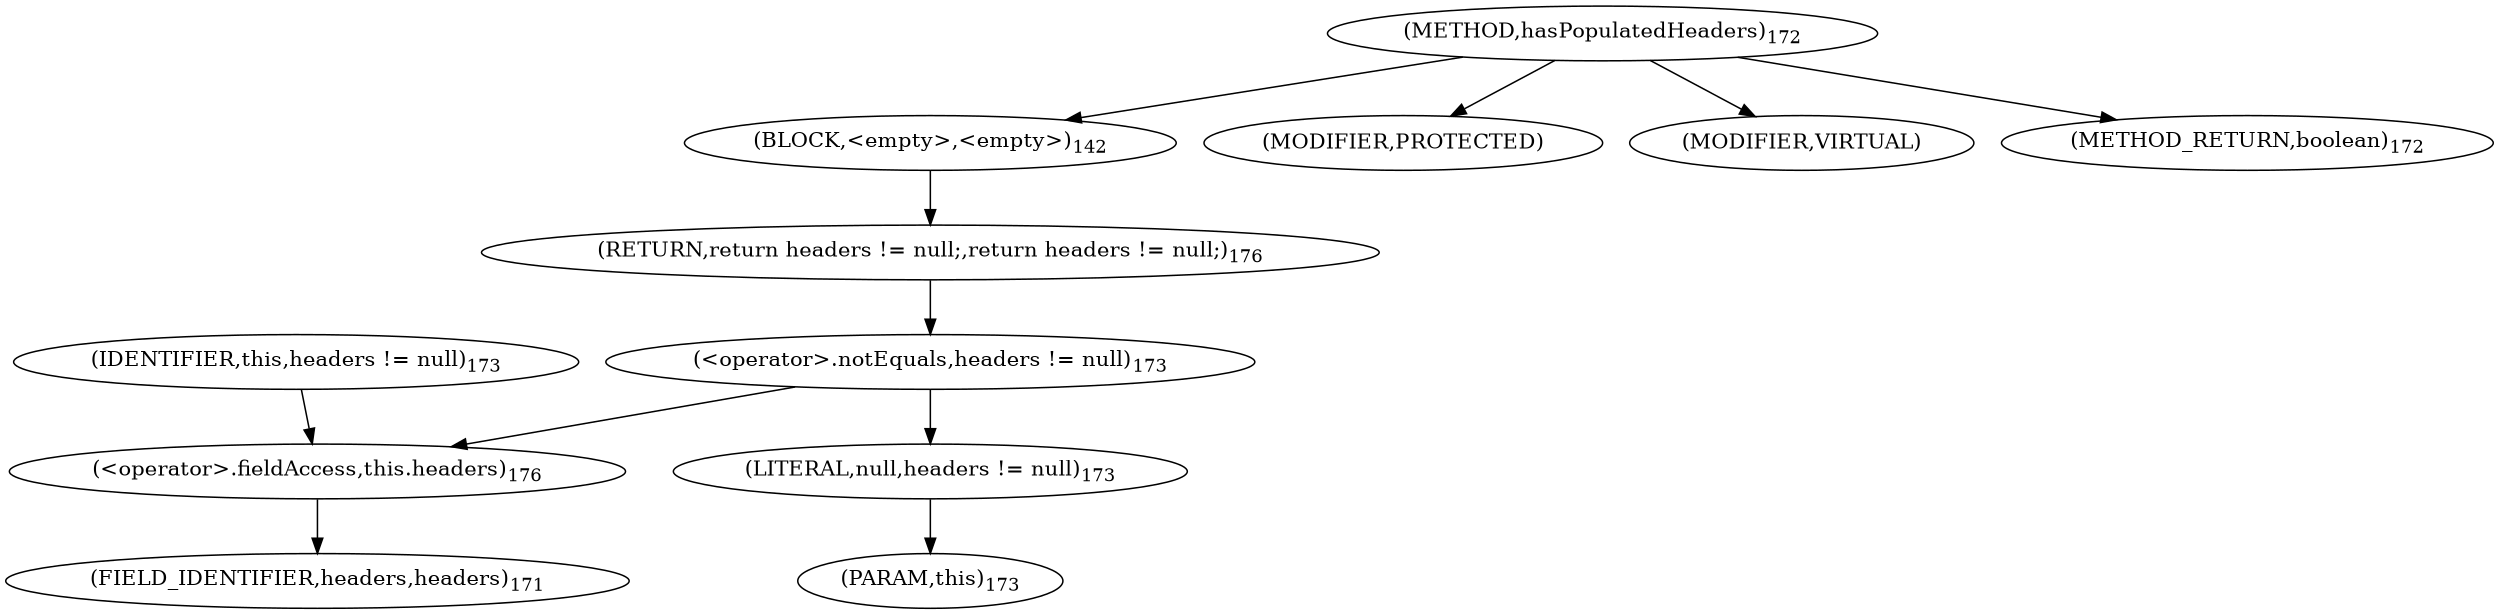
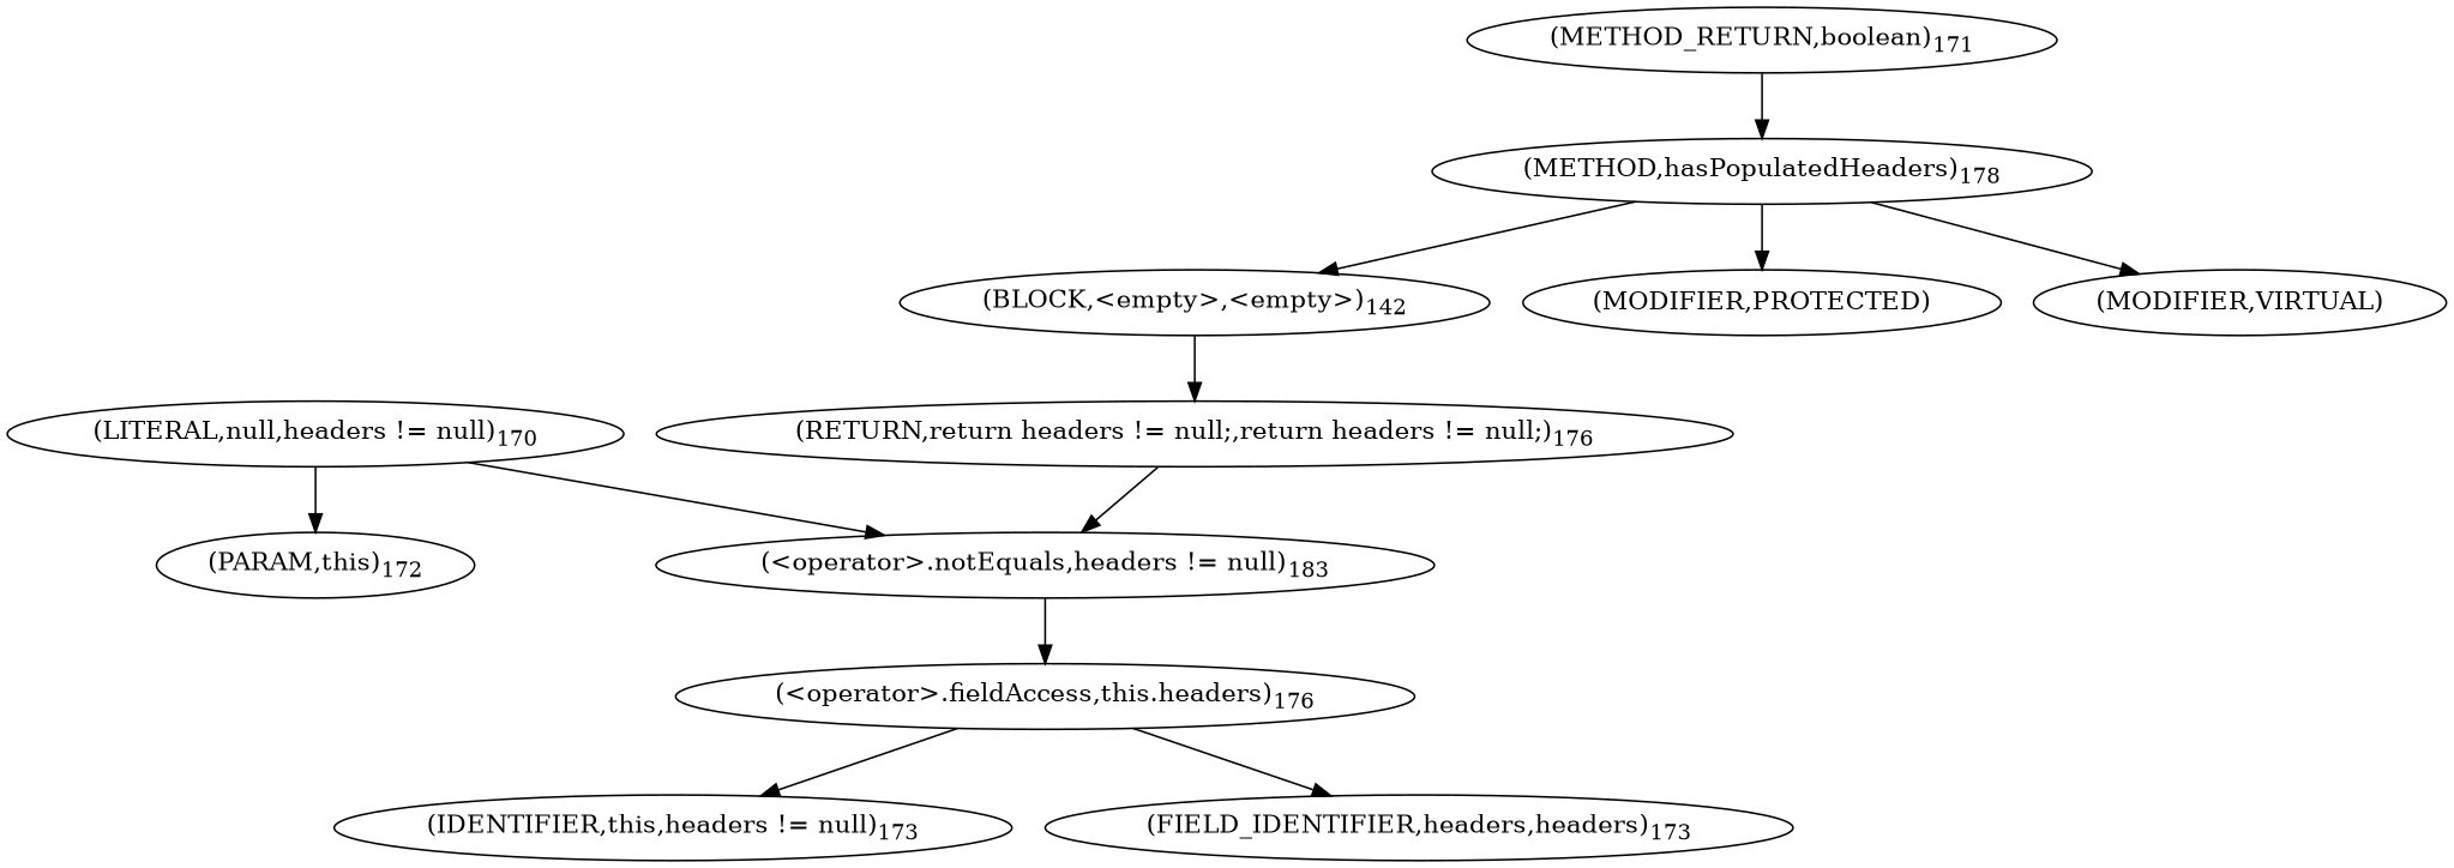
  digraph {
-   n1 [label=<(METHOD,hasPopulatedHeaders)<SUB>172</SUB>>]
+   n1 [label=<(METHOD,hasPopulatedHeaders)<SUB>178</SUB>>]
    n2 [label=<(BLOCK,&lt;empty&gt;,&lt;empty&gt;)<SUB>142</SUB>>]
    n3 [label=<(MODIFIER,PROTECTED)>]
    n4 [label=<(MODIFIER,VIRTUAL)>]
-   n5 [label=<(METHOD_RETURN,boolean)<SUB>172</SUB>>]
-   n6 [label=<(PARAM,this)<SUB>173</SUB>>]
+   n5 [label=<(METHOD_RETURN,boolean)<SUB>171</SUB>>]
+   n6 [label=<(PARAM,this)<SUB>172</SUB>>]
    n7 [label=<(RETURN,return headers != null;,return headers != null;)<SUB>176</SUB>>]
-   n8 [label=<(&lt;operator&gt;.notEquals,headers != null)<SUB>173</SUB>>]
+   n8 [label=<(&lt;operator&gt;.notEquals,headers != null)<SUB>183</SUB>>]
    n9 [label=<(&lt;operator&gt;.fieldAccess,this.headers)<SUB>176</SUB>>]
-   n10 [label=<(LITERAL,null,headers != null)<SUB>173</SUB>>]
+   n10 [label=<(LITERAL,null,headers != null)<SUB>170</SUB>>]
    n11 [label=<(IDENTIFIER,this,headers != null)<SUB>173</SUB>>]
-   n12 [label=<(FIELD_IDENTIFIER,headers,headers)<SUB>171</SUB>>]
+   n12 [label=<(FIELD_IDENTIFIER,headers,headers)<SUB>173</SUB>>]
    n1 -> n2
    n1 -> n3
    n1 -> n4
-   n1 -> n5
+   n5 -> n1
    n2 -> n7
    n7 -> n8
    n8 -> n9
-   n8 -> n10
-   n11 -> n9
+   n10 -> n8
+   n9 -> n11
    n9 -> n12
    n10 -> n6
  }
